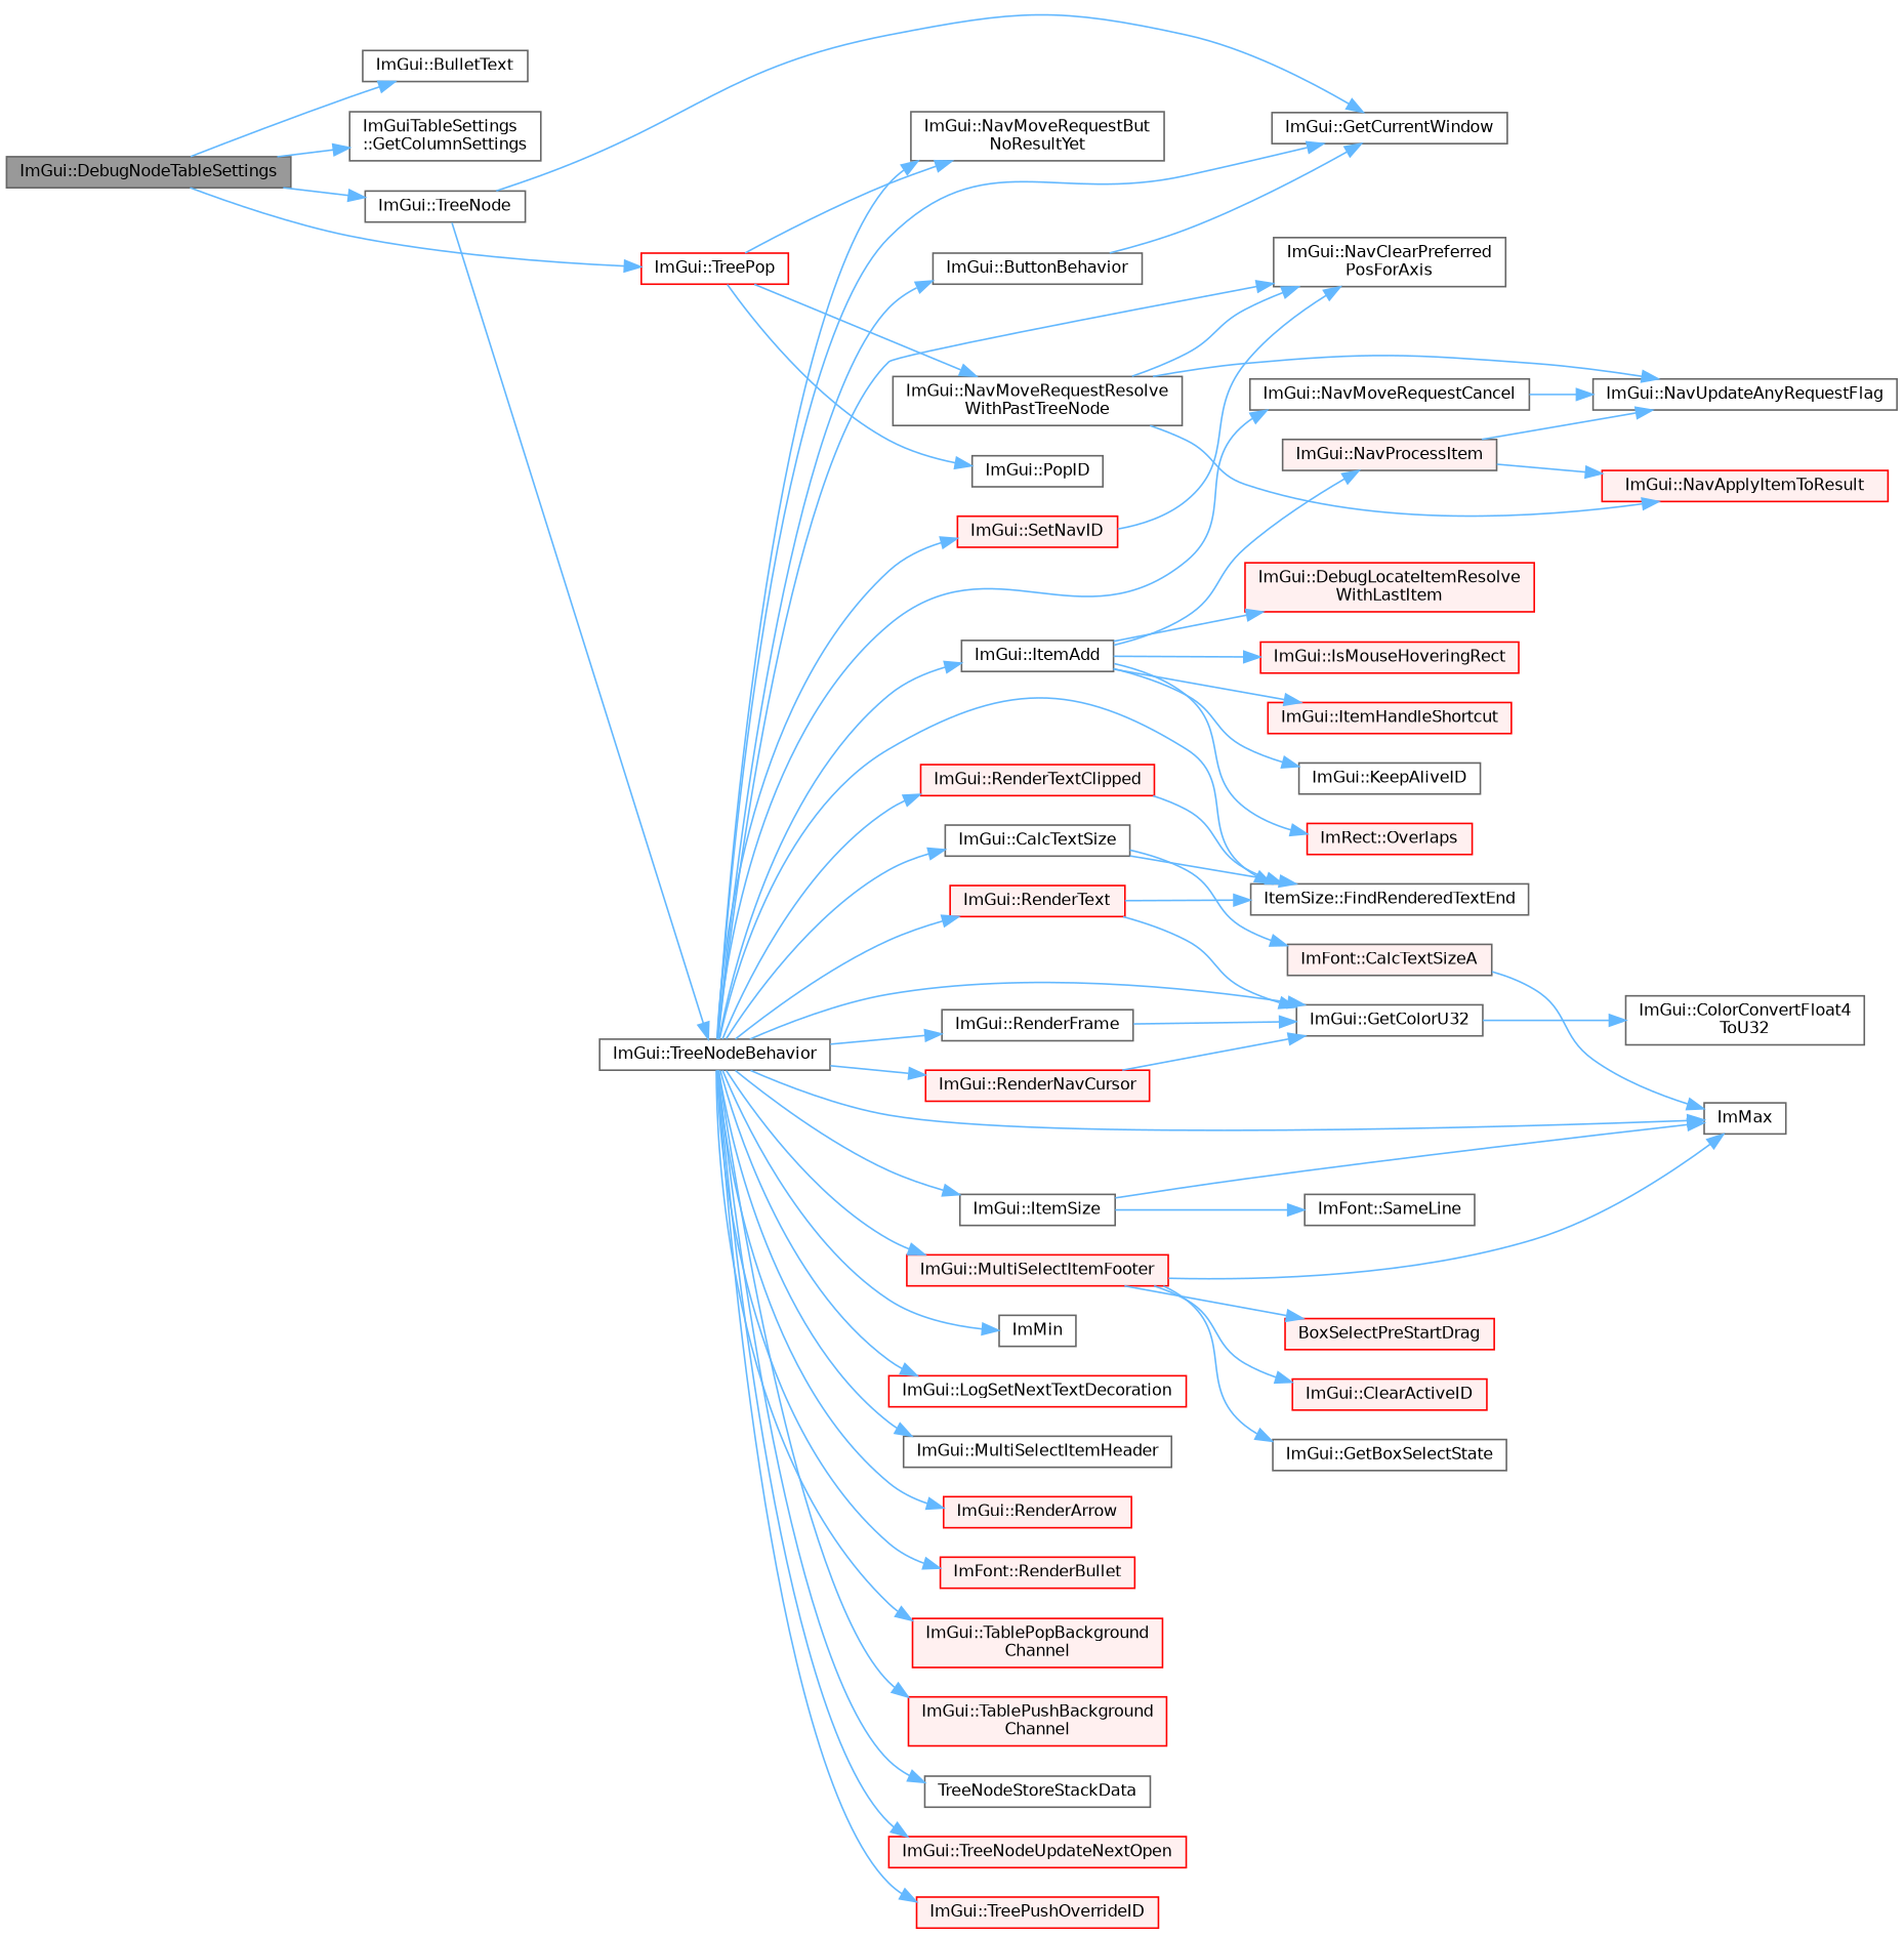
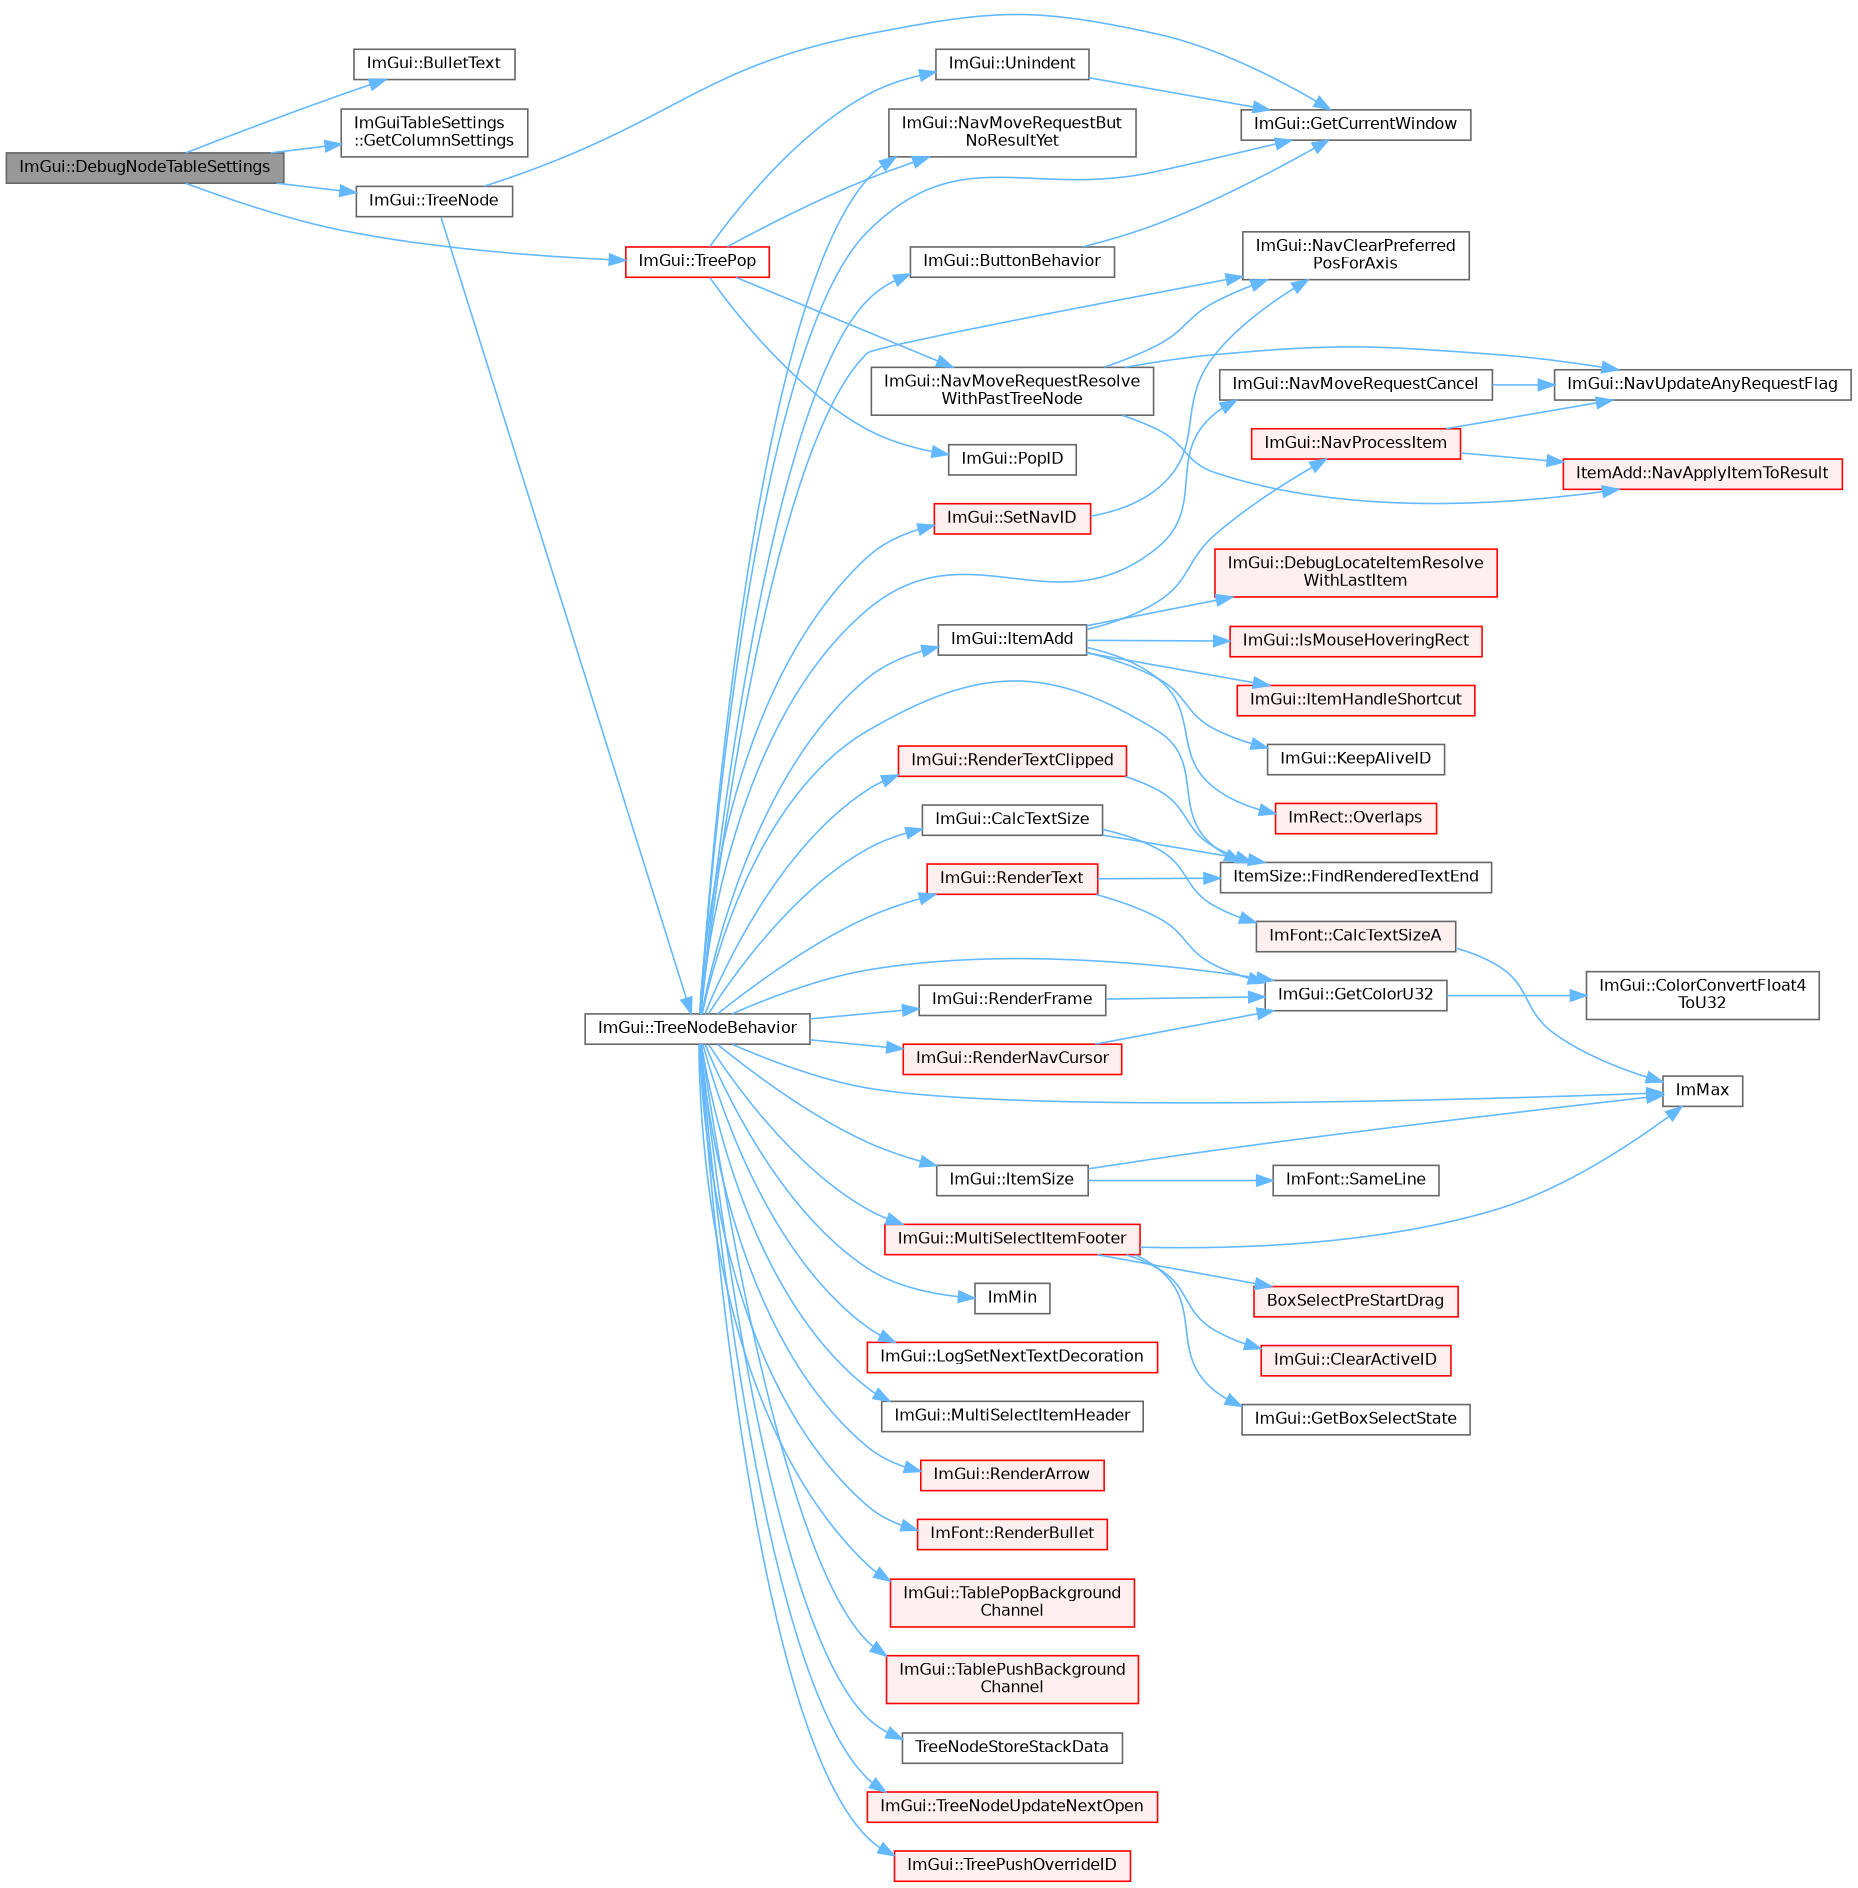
  digraph {
    rankdir=LR
    node [color=grey40 fillcolor=white fontname=Helvetica fontsize=10 shape=box style=filled]
    edge [color=steelblue1 fontname=Helvetica fontsize=10 labelfontname=Helvetica labelfontsize=10 style=solid]
    n1 [color=gray40 fillcolor=grey60 fontcolor=black height=0.2 label="ImGui::DebugNodeTableSettings" width=0.4]
    n2 [height=0.2 label="ImGui::BulletText" width=0.4]
    n3 [height=0.2 label="ImGuiTableSettings\l::GetColumnSettings" width=0.4]
    n4 [height=0.2 label="ImGui::TreeNode" width=0.4]
    n5 [color=red height=0.2 label="ImGui::TreePop" width=0.4]
    n6 [height=0.2 label="ImGui::GetCurrentWindow" width=0.4]
    n7 [height=0.2 label="ImGui::TreeNodeBehavior" width=0.4]
    n8 [height=0.2 label="ImGui::NavMoveRequestBut\lNoResultYet" width=0.4]
    n9 [height=0.2 label="ImGui::NavMoveRequestResolve\lWithPastTreeNode" width=0.4]
    n10 [height=0.2 label="ImGui::PopID" width=0.4]
+   n11 [height=0.2 label="ImGui::Unindent" width=0.4]
    n12 [height=0.2 label="ImGui::ButtonBehavior" width=0.4]
    n13 [height=0.2 label="ImGui::CalcTextSize" width=0.4]
    n14 [height=0.2 label=ImMax width=0.4]
    n15 [height=0.2 label="ItemSize::FindRenderedTextEnd" width=0.4]
    n16 [height=0.2 label="ImGui::GetColorU32" width=0.4]
    n17 [height=0.2 label=ImMin width=0.4]
    n18 [height=0.2 label="ImGui::ItemAdd" width=0.4]
    n19 [height=0.2 label="ImGui::ItemSize" width=0.4]
    n20 [color=red height=0.2 label="ImGui::LogSetNextTextDecoration" width=0.4]
    n21 [color=red fillcolor="#FFF0F0" height=0.2 label="ImGui::MultiSelectItemFooter" width=0.4]
    n22 [height=0.2 label="ImGui::MultiSelectItemHeader" width=0.4]
    n23 [height=0.2 label="ImGui::NavClearPreferred\lPosForAxis" width=0.4]
    n24 [height=0.2 label="ImGui::NavMoveRequestCancel" width=0.4]
    n25 [color=red fillcolor="#FFF0F0" height=0.2 label="ImGui::RenderArrow" width=0.4]
    n26 [color=red fillcolor="#FFF0F0" height=0.2 label="ImFont::RenderBullet" width=0.4]
    n27 [height=0.2 label="ImGui::RenderFrame" width=0.4]
    n28 [color=red fillcolor="#FFF0F0" height=0.2 label="ImGui::RenderNavCursor" width=0.4]
    n29 [color=red fillcolor="#FFF0F0" height=0.2 label="ImGui::RenderText" width=0.4]
    n30 [color=red fillcolor="#FFF0F0" height=0.2 label="ImGui::RenderTextClipped" width=0.4]
    n31 [color=red fillcolor="#FFF0F0" height=0.2 label="ImGui::SetNavID" width=0.4]
    n32 [color=red fillcolor="#FFF0F0" height=0.2 label="ImGui::TablePopBackground\lChannel" width=0.4]
    n33 [color=red fillcolor="#FFF0F0" height=0.2 label="ImGui::TablePushBackground\lChannel" width=0.4]
    n34 [height=0.2 label=TreeNodeStoreStackData width=0.4]
    n35 [color=red fillcolor="#FFF0F0" height=0.2 label="ImGui::TreeNodeUpdateNextOpen" width=0.4]
    n36 [color=red fillcolor="#FFF0F0" height=0.2 label="ImGui::TreePushOverrideID" width=0.4]
    n37 [fillcolor="#FFF0F0" height=0.2 label="ImFont::CalcTextSizeA" width=0.4]
    n38 [height=0.2 label="ImGui::ColorConvertFloat4\lToU32" width=0.4]
    n39 [color=red fillcolor="#FFF0F0" height=0.2 label="ImGui::DebugLocateItemResolve\lWithLastItem" width=0.4]
    n40 [color=red fillcolor="#FFF0F0" height=0.2 label="ImGui::IsMouseHoveringRect" width=0.4]
    n41 [color=red fillcolor="#FFF0F0" height=0.2 label="ImGui::ItemHandleShortcut" width=0.4]
    n42 [height=0.2 label="ImGui::KeepAliveID" width=0.4]
-   n43 [fillcolor="#FFF0F0" height=0.2 label="ImGui::NavProcessItem" width=0.4]
+   n43 [color=red fillcolor="#FFF0F0" height=0.2 label="ImGui::NavProcessItem" width=0.4]
    n44 [color=red fillcolor="#FFF0F0" height=0.2 label="ImRect::Overlaps" width=0.4]
    n45 [height=0.2 label="ImFont::SameLine" width=0.4]
    n46 [color=red fillcolor="#FFF0F0" height=0.2 label=BoxSelectPreStartDrag width=0.4]
    n47 [color=red fillcolor="#FFF0F0" height=0.2 label="ImGui::ClearActiveID" width=0.4]
    n48 [height=0.2 label="ImGui::GetBoxSelectState" width=0.4]
    n49 [height=0.2 label="ImGui::NavUpdateAnyRequestFlag" width=0.4]
-   n50 [color=red fillcolor="#FFF0F0" height=0.2 label="ImGui::NavApplyItemToResult" width=0.4]
+   n50 [color=red fillcolor="#FFF0F0" height=0.2 label="ItemAdd::NavApplyItemToResult" width=0.4]
    n1 -> n2
    n1 -> n3
    n1 -> n4
    n1 -> n5
    n4 -> n6
    n4 -> n7
    n5 -> n8
    n5 -> n9
    n5 -> n10
+   n5 -> n11
    n7 -> n6
    n7 -> n8
    n7 -> n12
    n7 -> n13
    n7 -> n14
    n7 -> n15
    n7 -> n16
    n7 -> n17
    n7 -> n18
    n7 -> n19
    n7 -> n20
    n7 -> n21
    n7 -> n22
    n7 -> n23
    n7 -> n24
    n7 -> n25
    n7 -> n26
    n7 -> n27
    n7 -> n28
    n7 -> n29
    n7 -> n30
    n7 -> n31
    n7 -> n32
    n7 -> n33
    n7 -> n34
    n7 -> n35
    n7 -> n36
    n9 -> n23
    n9 -> n49
    n9 -> n50
+   n11 -> n6
    n12 -> n6
    n13 -> n15
    n13 -> n37
    n16 -> n38
    n18 -> n39
    n18 -> n40
    n18 -> n41
    n18 -> n42
    n18 -> n43
    n18 -> n44
    n19 -> n14
    n19 -> n45
    n21 -> n14
    n21 -> n46
    n21 -> n47
    n21 -> n48
    n24 -> n49
    n27 -> n16
    n28 -> n16
    n29 -> n15
    n29 -> n16
    n30 -> n15
    n31 -> n23
    n37 -> n14
    n43 -> n49
    n43 -> n50
  }
